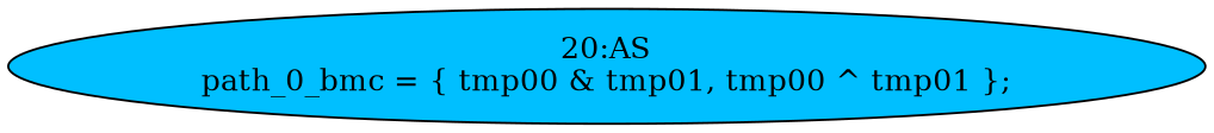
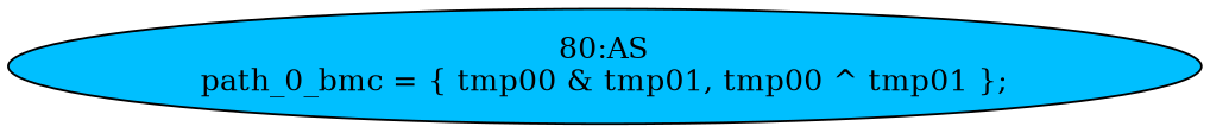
  strict digraph {
-   n1 [ast="<pyverilog.vparser.ast.Assign object at 0x7f2a68dcebd0>" def_var="['path_0_bmc']" fillcolor=deepskyblue label="20:AS\npath_0_bmc = { tmp00 & tmp01, tmp00 ^ tmp01 };" statements="[]" style=filled typ=Assign use_var="['tmp00', 'tmp01', 'tmp00', 'tmp01']"]
+   n1 [ast="<pyverilog.vparser.ast.Assign object at 0x7f2a68dcebd0>" def_var="['path_0_bmc']" fillcolor=deepskyblue label="80:AS\npath_0_bmc = { tmp00 & tmp01, tmp00 ^ tmp01 };" statements="[]" style=filled typ=Assign use_var="['tmp00', 'tmp01', 'tmp00', 'tmp01']"]
  }
